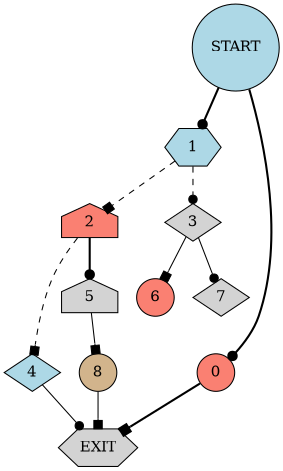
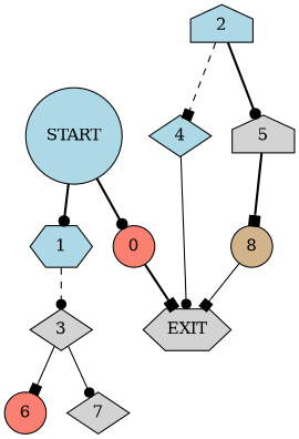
  digraph {
    node [fillcolor=lightblue shape=circle style=filled]
    edge [arrowhead=dot style=bold]
    n1 [label=START]
    1 [shape=hexagon]
    n3 [fillcolor=salmon label=0]
-   2 [fillcolor=salmon shape=house]
+   2 [shape=house]
    3 [fillcolor=lightgrey shape=diamond]
    n6 [fillcolor=lightgrey label=EXIT shape=hexagon]
    4 [shape=diamond]
    5 [fillcolor=lightgrey shape=house]
    6 [fillcolor=salmon]
    7 [fillcolor=lightgrey shape=diamond]
    8 [fillcolor=tan]
    n1 -> 1
    n1 -> n3
-   1 -> 2 [arrowhead=box style=dashed]
    1 -> 3 [style=dashed]
    n3 -> n6 [arrowhead=box]
    2 -> 4 [arrowhead=box style=dashed]
    2 -> 5
    3 -> 6 [arrowhead=box style=solid]
    3 -> 7 [style=solid]
    4 -> n6 [style=solid]
-   5 -> 8 [arrowhead=box style=solid]
+   5 -> 8 [arrowhead=box]
    8 -> n6 [arrowhead=box style=solid]
  }
